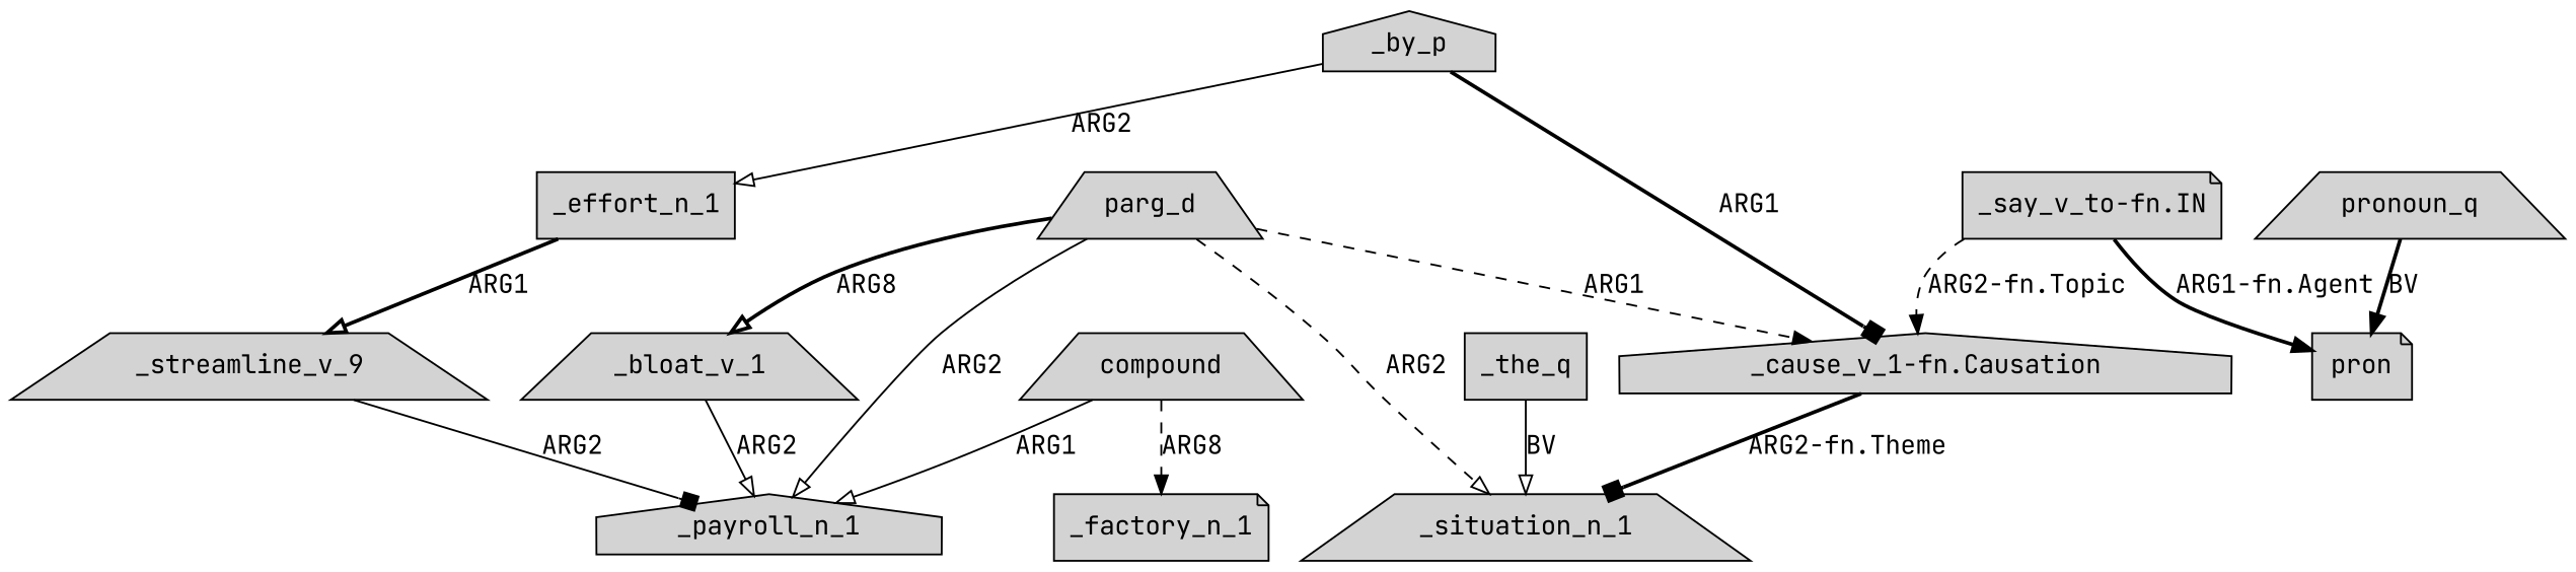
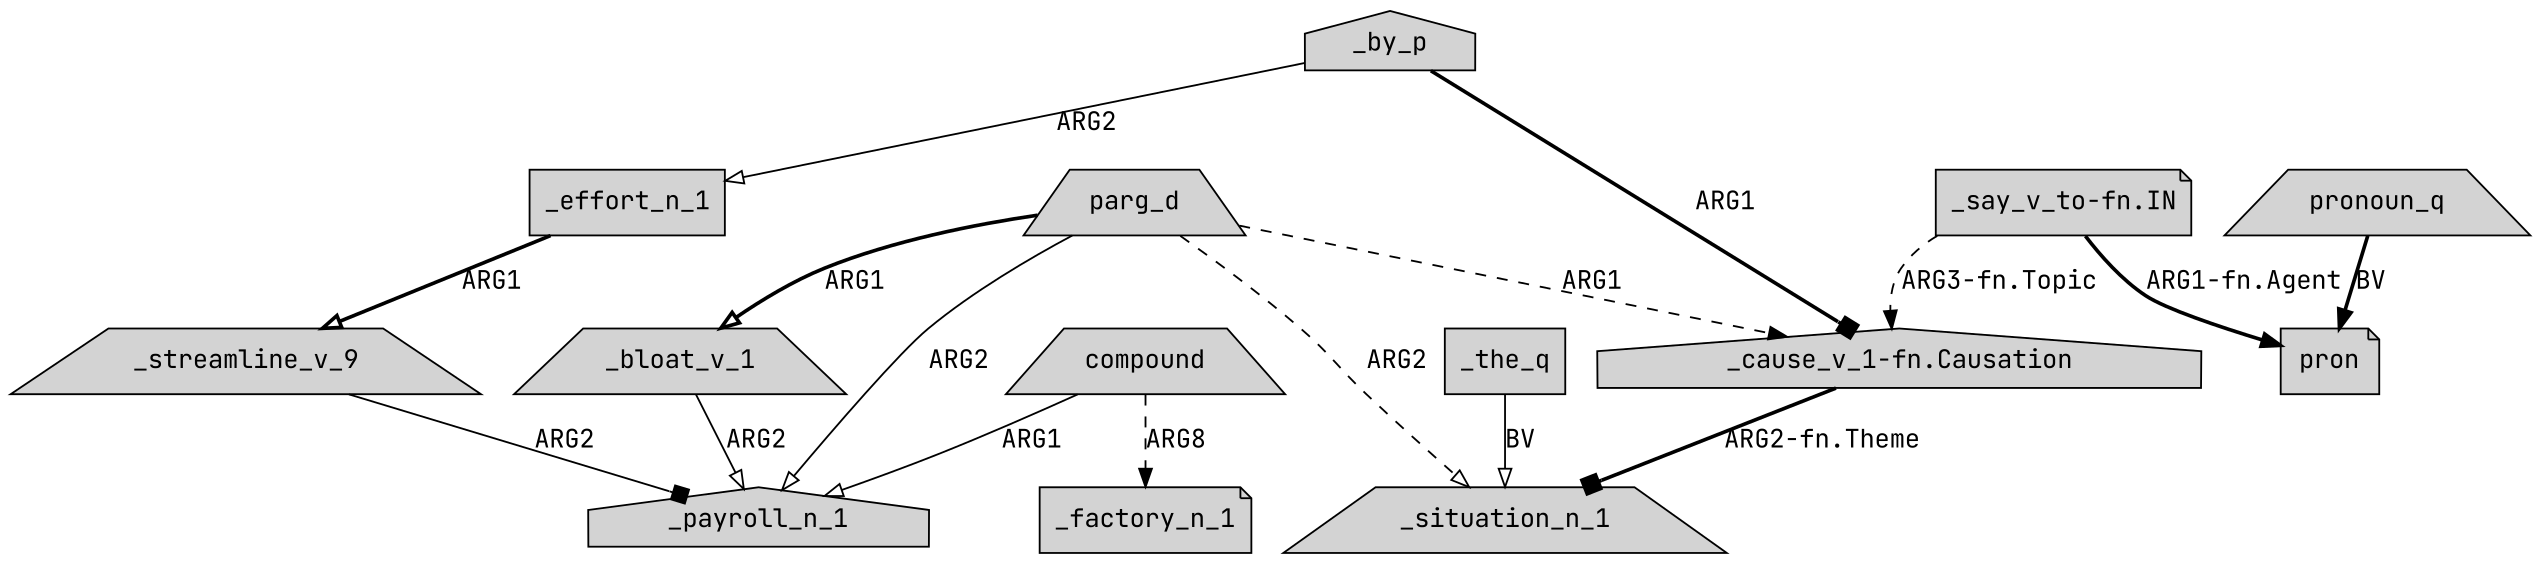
  digraph {
    fontname="JetBrains Mono"
    node [fontname="JetBrains Mono" shape=trapezium style=filled]
    edge [arrowhead=onormal fontname="JetBrains Mono" style=bold]
    _payroll_n_1 [shape=house]
    _effort_n_1 [shape=box]
    n3 [label=_streamline_v_9]
    _factory_n_1 [shape=note]
    _by_p [shape=house]
    "_cause_v_1-fn.Causation" [shape=house]
    _situation_n_1
    _bloat_v_1
    _the_q [shape=box]
    parg_d
    compound
    pron [shape=note]
    pronoun_q
    "_say_v_to-fn.IN" [shape=note]
    _effort_n_1 -> n3 [label=ARG1]
    n3 -> _payroll_n_1 [arrowhead=box label=ARG2 style=solid]
    _by_p -> _effort_n_1 [label=ARG2 style=solid]
    _by_p -> "_cause_v_1-fn.Causation" [arrowhead=box label=ARG1]
    "_cause_v_1-fn.Causation" -> _situation_n_1 [arrowhead=box label="ARG2-fn.Theme"]
    _bloat_v_1 -> _payroll_n_1 [label=ARG2 style=solid]
    _the_q -> _situation_n_1 [label=BV style=solid]
    parg_d -> _payroll_n_1 [label=ARG2 style=solid]
    parg_d -> "_cause_v_1-fn.Causation" [arrowhead=normal label=ARG1 style=dashed]
    parg_d -> _situation_n_1 [label=ARG2 style=dashed]
-   parg_d -> _bloat_v_1 [label=ARG8]
+   parg_d -> _bloat_v_1 [label=ARG1]
    compound -> _payroll_n_1 [label=ARG1 style=solid]
    compound -> _factory_n_1 [arrowhead=normal label=ARG8 style=dashed]
    pronoun_q -> pron [arrowhead=normal label=BV]
-   "_say_v_to-fn.IN" -> "_cause_v_1-fn.Causation" [arrowhead=normal label="ARG2-fn.Topic" style=dashed]
+   "_say_v_to-fn.IN" -> "_cause_v_1-fn.Causation" [arrowhead=normal label="ARG3-fn.Topic" style=dashed]
    "_say_v_to-fn.IN" -> pron [arrowhead=normal label="ARG1-fn.Agent"]
  }
